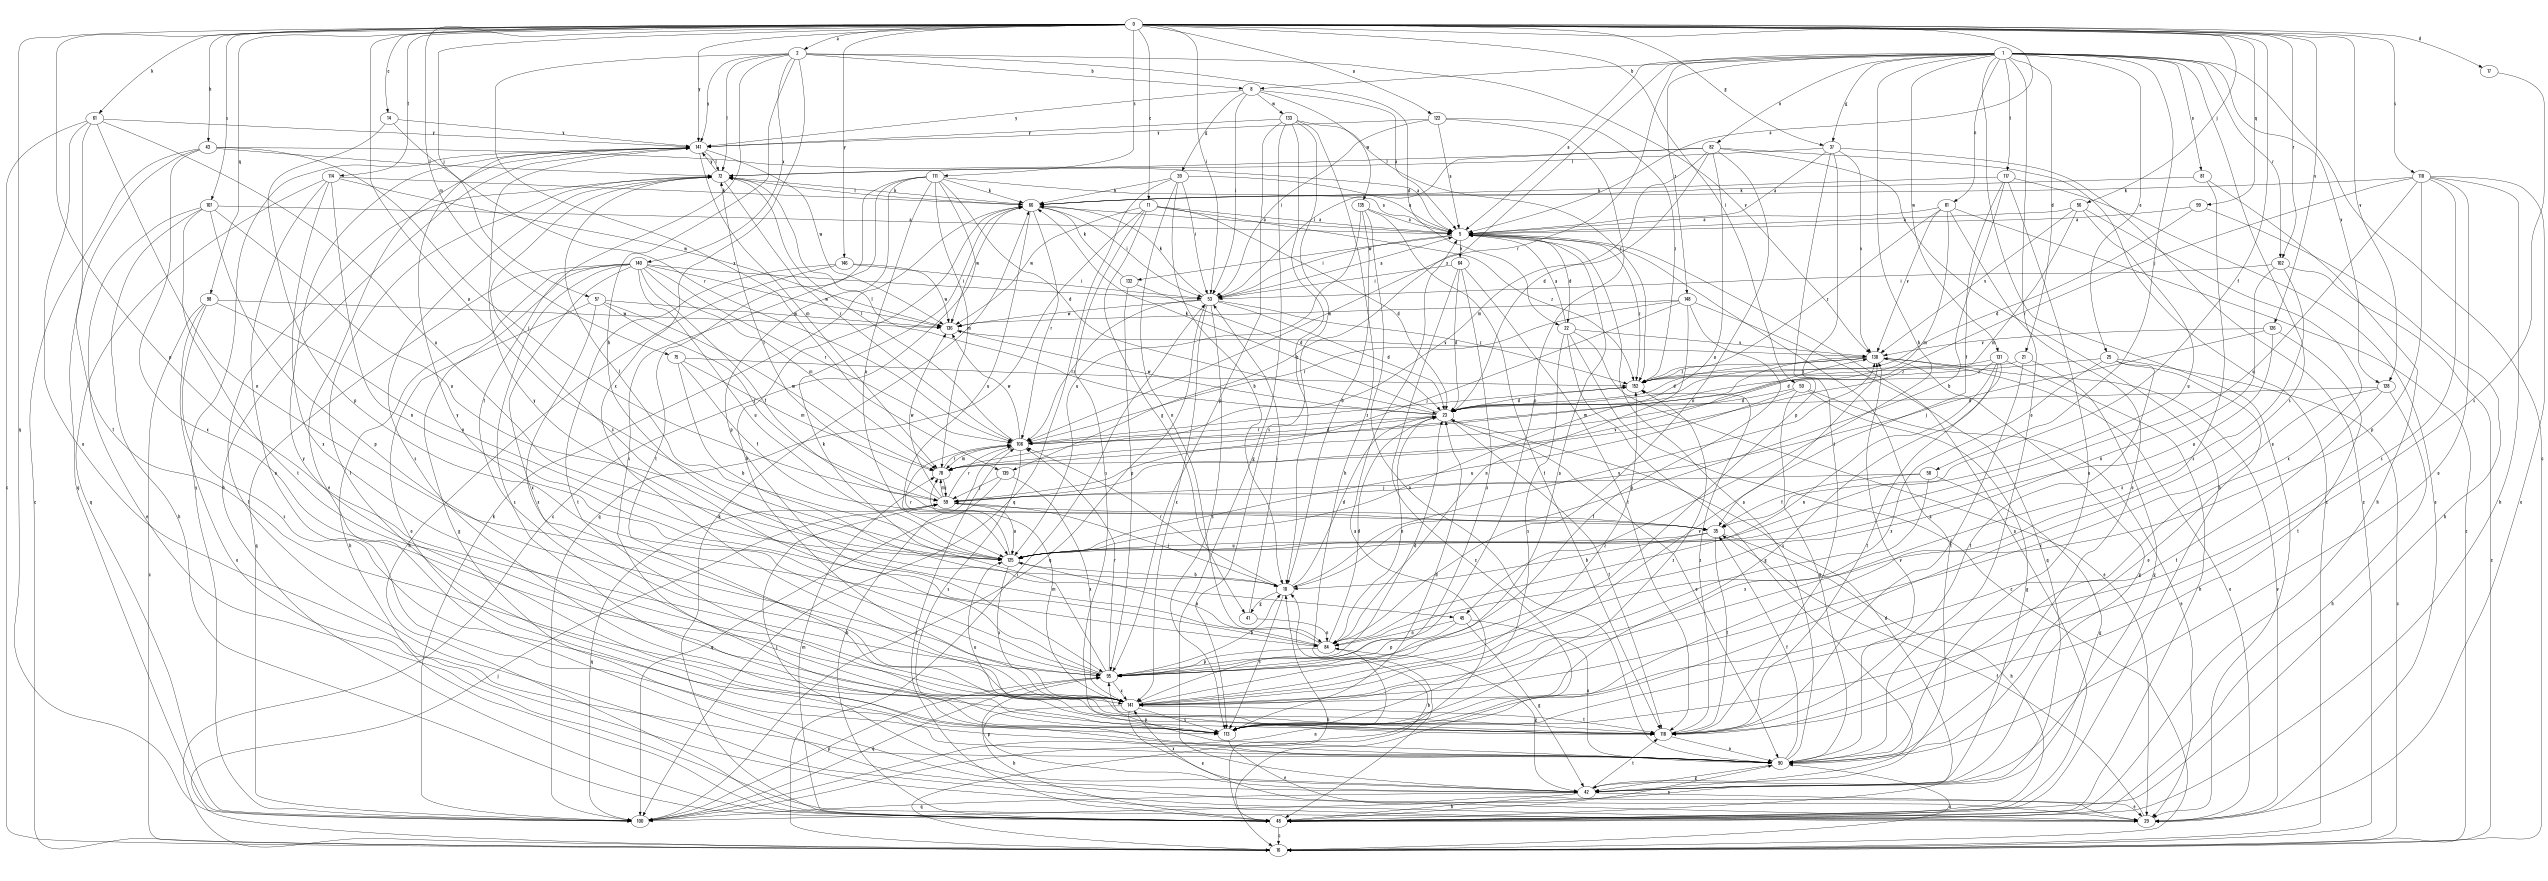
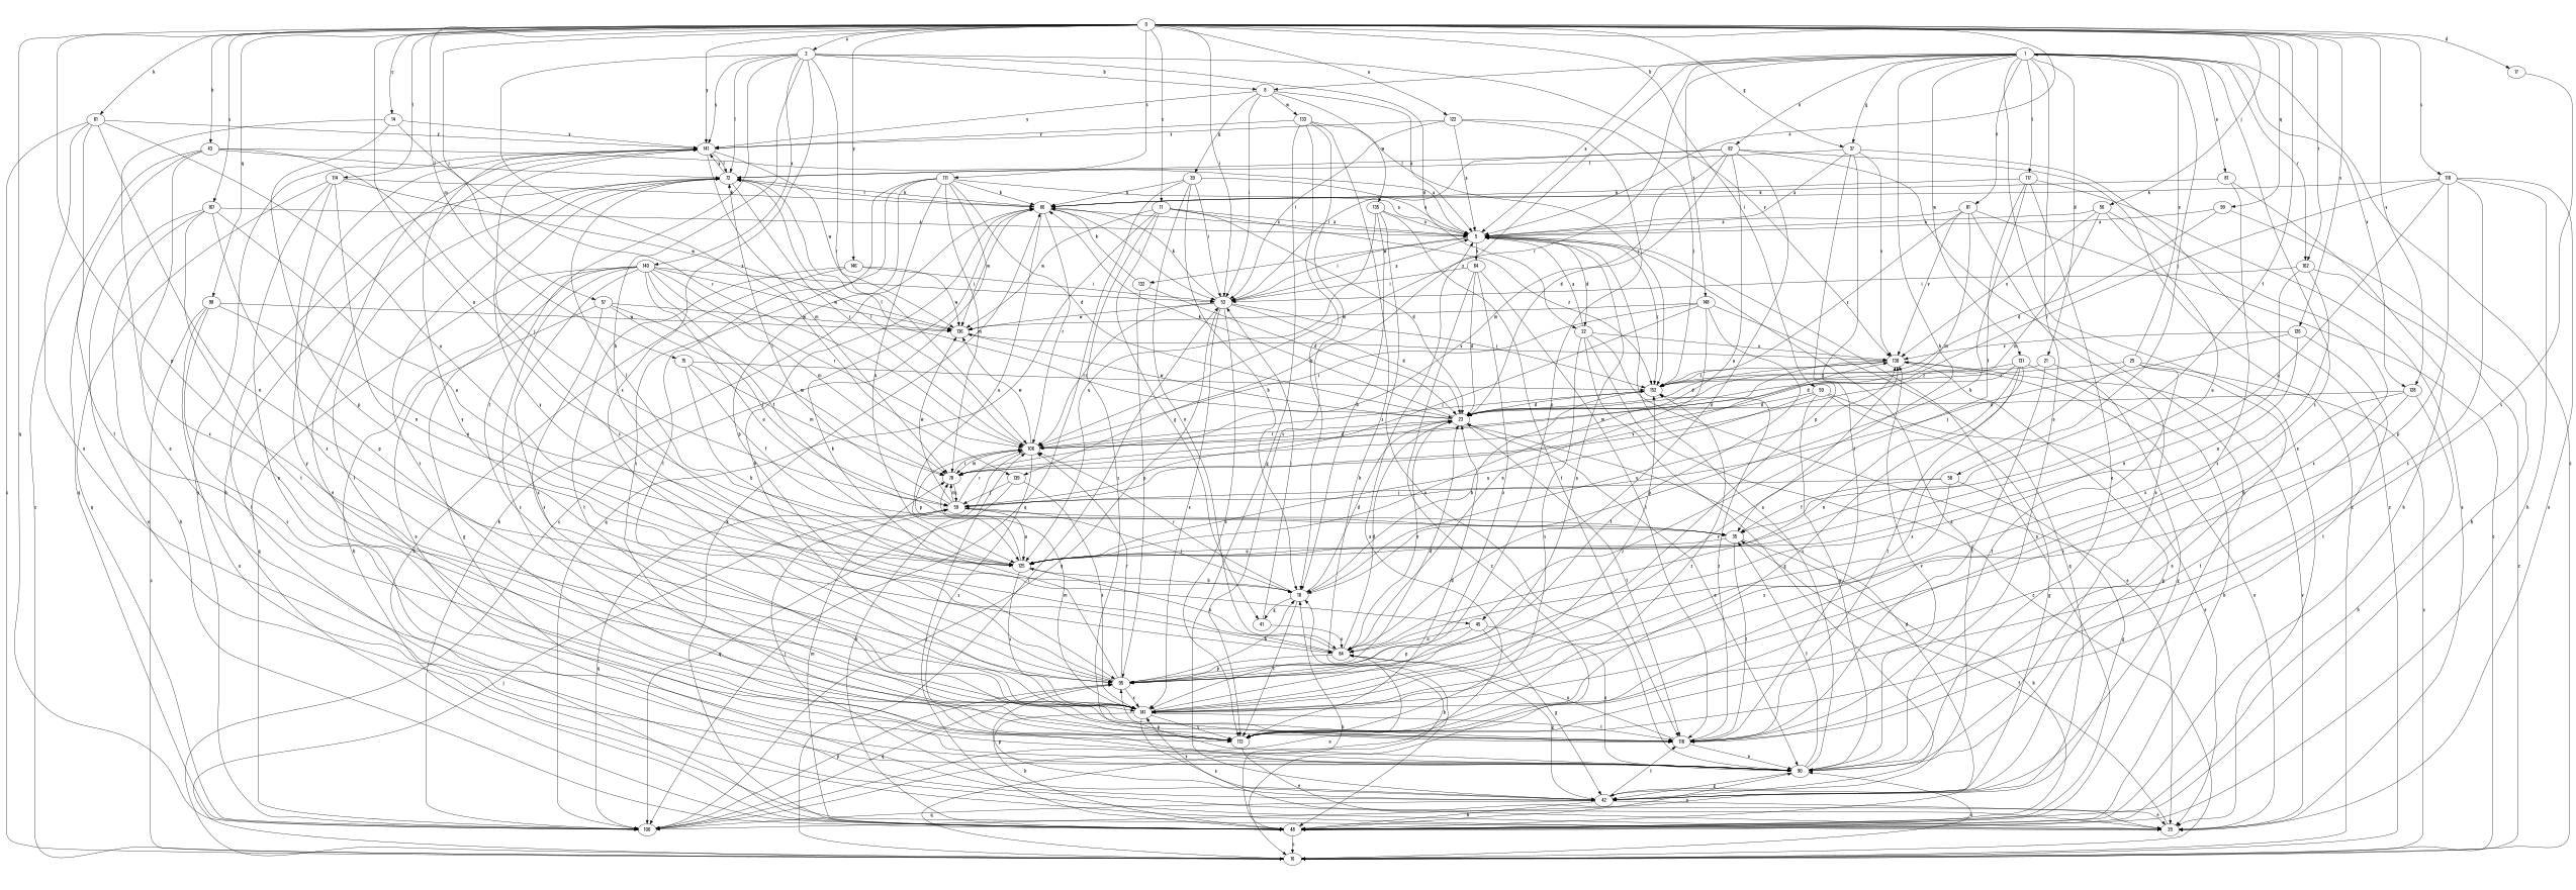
  strict digraph {
    fontname=Oswald
    node [fontname=Oswald]
    edge [fontname=Oswald]
    0
    2
    5
    11
    14
    17
    35
    37
    43
    50
    53
    56
    57
    61
    75
    95
    98
    99
    100
    102
    107
    110
    111
    114
    122
    125
    126
    128
    146
    147
    8
    45
    106
    139
    22
    72
    118
    130
    140
    141
    64
    132
    152
    113
    23
    41
    136
    10
    48
    16
    59
    29
    90
    42
    66
    78
    84
    1
    21
    25
    58
    81
    82
    87
    117
    131
    148
    39
    133
    135
    0 -> 2 [label=a]
    0 -> 5 [label=a]
    0 -> 11 [label=c]
    0 -> 14 [label=c]
    0 -> 17 [label=d]
    0 -> 35 [label=f]
    0 -> 37 [label=g]
    0 -> 43 [label=h]
    0 -> 50 [label=i]
    0 -> 53 [label=i]
    0 -> 56 [label=j]
    0 -> 57 [label=j]
    0 -> 61 [label=k]
    0 -> 75 [label=m]
    0 -> 95 [label=p]
    0 -> 98 [label=q]
    0 -> 99 [label=q]
    0 -> 100 [label=q]
    0 -> 102 [label=r]
    0 -> 107 [label=s]
    0 -> 110 [label=s]
    0 -> 111 [label=s]
    0 -> 114 [label=t]
    0 -> 122 [label=u]
    0 -> 125 [label=u]
    0 -> 126 [label=v]
    0 -> 128 [label=v]
    0 -> 146 [label=y]
    0 -> 147 [label=y]
    2 -> 147 [label=y]
    2 -> 8 [label=b]
    2 -> 45 [label=h]
+   2 -> 106 [label=r]
    2 -> 139 [label=x]
    2 -> 22 [label=d]
    2 -> 72 [label=l]
    2 -> 118 [label=t]
    2 -> 130 [label=v]
    2 -> 140 [label=x]
    2 -> 141 [label=x]
    5 -> 53 [label=i]
    5 -> 22 [label=d]
    5 -> 64 [label=k]
    5 -> 132 [label=w]
    5 -> 152 [label=z]
    11 -> 5 [label=a]
    11 -> 100 [label=q]
    11 -> 152 [label=z]
    11 -> 113 [label=s]
    11 -> 23 [label=d]
    11 -> 41 [label=g]
    11 -> 136 [label=w]
    14 -> 95 [label=p]
    14 -> 147 [label=y]
    14 -> 106 [label=r]
    17 -> 113 [label=s]
    35 -> 125 [label=u]
    35 -> 118 [label=t]
-   35 -> 10 [label=b]
+   152 -> 10 [label=b]
    35 -> 48 [label=h]
    37 -> 5 [label=a]
    37 -> 95 [label=p]
    37 -> 72 [label=l]
    37 -> 118 [label=t]
    37 -> 130 [label=v]
    37 -> 16 [label=c]
    43 -> 5 [label=a]
    43 -> 100 [label=q]
    43 -> 72 [label=l]
    43 -> 141 [label=x]
    43 -> 16 [label=c]
    43 -> 59 [label=j]
    50 -> 125 [label=u]
    50 -> 23 [label=d]
    50 -> 29 [label=e]
    50 -> 90 [label=o]
    50 -> 42 [label=g]
    53 -> 5 [label=a]
    53 -> 100 [label=q]
    53 -> 106 [label=r]
    53 -> 141 [label=x]
    53 -> 152 [label=z]
    53 -> 113 [label=s]
    53 -> 23 [label=d]
    53 -> 136 [label=w]
    53 -> 66 [label=k]
    56 -> 5 [label=a]
    56 -> 125 [label=u]
    56 -> 130 [label=v]
    56 -> 141 [label=x]
    56 -> 78 [label=m]
    57 -> 141 [label=x]
    57 -> 136 [label=w]
    57 -> 59 [label=j]
    57 -> 90 [label=o]
    57 -> 78 [label=m]
    61 -> 125 [label=u]
    61 -> 147 [label=y]
    61 -> 118 [label=t]
    61 -> 16 [label=c]
    61 -> 90 [label=o]
    61 -> 84 [label=n]
    75 -> 35 [label=f]
    75 -> 152 [label=z]
    75 -> 10 [label=b]
    75 -> 78 [label=m]
    95 -> 100 [label=q]
    95 -> 147 [label=y]
    95 -> 106 [label=r]
    95 -> 72 [label=c]
    95 -> 141 [label=x]
    95 -> 23 [label=d]
    95 -> 10 [label=b]
    95 -> 66 [label=k]
    98 -> 125 [label=u]
    98 -> 113 [label=s]
    98 -> 136 [label=w]
    98 -> 16 [label=c]
    98 -> 29 [label=e]
    99 -> 5 [label=a]
    99 -> 23 [label=d]
    99 -> 48 [label=h]
    100 -> 5 [label=a]
    100 -> 95 [label=p]
    100 -> 147 [label=y]
    100 -> 66 [label=k]
    100 -> 84 [label=n]
    102 -> 53 [label=i]
    102 -> 141 [label=x]
    102 -> 16 [label=c]
    102 -> 84 [label=n]
    107 -> 5 [label=a]
    107 -> 95 [label=p]
    107 -> 125 [label=u]
    107 -> 118 [label=t]
    107 -> 48 [label=h]
    107 -> 29 [label=e]
    110 -> 95 [label=p]
    110 -> 125 [label=u]
    110 -> 106 [label=r]
    110 -> 113 [label=s]
    110 -> 48 [label=h]
    110 -> 29 [label=e]
-   110 -> 90 [label=o]
+   14 -> 90 [label=o]
    110 -> 66 [label=k]
    111 -> 5 [label=a]
    111 -> 95 [label=p]
    111 -> 125 [label=u]
    111 -> 118 [label=t]
    111 -> 113 [label=s]
    111 -> 23 [label=d]
    111 -> 16 [label=c]
    111 -> 66 [label=k]
    111 -> 78 [label=m]
    114 -> 100 [label=q]
    114 -> 141 [label=x]
    114 -> 136 [label=w]
    114 -> 90 [label=o]
    114 -> 66 [label=k]
    114 -> 84 [label=n]
    122 -> 5 [label=a]
    122 -> 53 [label=i]
    122 -> 95 [label=p]
    122 -> 147 [label=y]
    122 -> 152 [label=z]
-   125 -> 106 [label=r]
+   125 -> 106 [label=p]
    125 -> 72 [label=l]
    125 -> 141 [label=x]
    125 -> 10 [label=b]
    126 -> 125 [label=u]
    126 -> 118 [label=t]
    126 -> 130 [label=v]
    126 -> 59 [label=j]
    128 -> 118 [label=t]
    128 -> 141 [label=x]
    128 -> 23 [label=d]
    128 -> 48 [label=h]
    146 -> 53 [label=i]
    146 -> 118 [label=t]
    146 -> 136 [label=w]
    146 -> 48 [label=h]
    147 -> 72 [label=l]
    147 -> 136 [label=w]
    147 -> 48 [label=h]
    147 -> 29 [label=e]
    147 -> 78 [label=m]
    8 -> 5 [label=a]
    8 -> 53 [label=i]
    8 -> 147 [label=y]
    8 -> 39 [label=g]
    8 -> 133 [label=w]
    8 -> 135 [label=w]
    45 -> 95 [label=p]
    45 -> 90 [label=o]
    45 -> 42 [label=g]
    45 -> 84 [label=n]
    106 -> 72 [label=l]
    106 -> 152 [label=z]
    106 -> 113 [label=s]
    106 -> 23 [label=d]
    106 -> 136 [label=w]
    106 -> 48 [label=h]
    106 -> 78 [label=m]
    139 -> 100 [label=q]
    139 -> 141 [label=x]
    139 -> 59 [label=j]
    22 -> 5 [label=a]
    22 -> 130 [label=v]
    22 -> 113 [label=s]
    22 -> 16 [label=c]
    22 -> 29 [label=e]
    22 -> 42 [label=g]
    72 -> 147 [label=y]
    72 -> 106 [label=r]
    72 -> 113 [label=s]
    72 -> 66 [label=k]
-   118 -> 125 [label=u]
+   118 -> 84 [label=u]
    118 -> 152 [label=z]
    118 -> 90 [label=o]
    130 -> 152 [label=z]
    130 -> 23 [label=d]
    130 -> 29 [label=e]
    130 -> 42 [label=g]
    130 -> 78 [label=m]
    140 -> 35 [label=f]
    140 -> 53 [label=i]
    140 -> 100 [label=q]
    140 -> 125 [label=u]
    140 -> 106 [label=r]
    140 -> 141 [label=x]
    140 -> 113 [label=s]
    140 -> 136 [label=w]
    140 -> 48 [label=h]
    140 -> 42 [label=g]
    140 -> 78 [label=m]
    141 -> 5 [label=a]
    141 -> 118 [label=t]
    141 -> 130 [label=v]
    141 -> 152 [label=z]
    141 -> 113 [label=s]
    141 -> 48 [label=h]
    141 -> 29 [label=e]
    141 -> 66 [label=k]
    141 -> 78 [label=m]
    64 -> 53 [label=i]
    64 -> 118 [label=t]
    64 -> 141 [label=x]
    64 -> 23 [label=d]
    64 -> 16 [label=c]
    132 -> 95 [label=p]
    132 -> 23 [label=d]
    132 -> 66 [label=k]
    152 -> 23 [label=d]
    113 -> 152 [label=z]
    113 -> 23 [label=d]
    113 -> 29 [label=e]
    23 -> 106 [label=r]
    23 -> 72 [label=l]
    23 -> 118 [label=t]
    23 -> 136 [label=w]
    23 -> 90 [label=o]
    23 -> 66 [label=k]
    23 -> 84 [label=n]
    41 -> 53 [label=i]
    41 -> 84 [label=n]
    136 -> 130 [label=v]
    10 -> 106 [label=r]
    10 -> 130 [label=v]
    10 -> 113 [label=s]
    10 -> 23 [label=d]
    10 -> 41 [label=g]
    10 -> 59 [label=j]
    48 -> 5 [label=a]
    48 -> 106 [label=r]
    48 -> 23 [label=d]
    48 -> 10 [label=b]
    48 -> 16 [label=c]
    48 -> 90 [label=o]
    48 -> 66 [label=k]
    48 -> 78 [label=m]
    16 -> 53 [label=i]
    16 -> 10 [label=b]
    16 -> 59 [label=j]
    16 -> 90 [label=o]
    59 -> 35 [label=f]
    59 -> 100 [label=q]
    59 -> 125 [label=u]
    59 -> 106 [label=r]
    59 -> 72 [label=l]
    59 -> 130 [label=v]
    59 -> 136 [label=w]
    59 -> 78 [label=m]
    29 -> 35 [label=f]
    29 -> 72 [label=l]
    29 -> 130 [label=v]
    90 -> 5 [label=a]
    90 -> 35 [label=f]
    90 -> 95 [label=p]
    90 -> 147 [label=y]
    90 -> 72 [label=l]
    90 -> 130 [label=v]
    90 -> 42 [label=g]
    42 -> 5 [label=a]
    42 -> 95 [label=p]
    42 -> 100 [label=q]
    42 -> 118 [label=t]
    42 -> 141 [label=x]
    42 -> 48 [label=h]
    42 -> 59 [label=j]
    42 -> 29 [label=e]
    66 -> 5 [label=a]
    66 -> 53 [label=i]
    66 -> 125 [label=u]
    66 -> 106 [label=r]
    66 -> 72 [label=l]
    66 -> 136 [label=w]
    78 -> 106 [label=r]
    78 -> 59 [label=j]
    84 -> 95 [label=p]
    84 -> 125 [label=u]
    84 -> 147 [label=y]
    84 -> 23 [label=d]
    84 -> 42 [label=g]
    1 -> 5 [label=a]
    1 -> 37 [label=g]
    1 -> 102 [label=r]
    1 -> 128 [label=v]
    1 -> 8 [label=b]
    1 -> 45 [label=h]
    1 -> 106 [label=r]
    1 -> 139 [label=x]
    1 -> 113 [label=s]
    1 -> 16 [label=c]
    1 -> 29 [label=e]
    1 -> 90 [label=o]
    1 -> 21 [label=d]
-   1 -> 25 [label=e]
+   25 -> 1 [label=e]
    1 -> 58 [label=j]
    1 -> 81 [label=n]
    1 -> 82 [label=n]
    1 -> 87 [label=o]
    1 -> 117 [label=t]
    1 -> 131 [label=w]
    1 -> 148 [label=z]
    21 -> 118 [label=t]
    21 -> 152 [label=z]
    21 -> 42 [label=g]
    25 -> 118 [label=t]
    25 -> 141 [label=x]
    25 -> 152 [label=z]
    25 -> 16 [label=c]
    25 -> 90 [label=o]
    58 -> 35 [label=f]
    58 -> 141 [label=x]
    58 -> 59 [label=j]
    58 -> 42 [label=g]
    81 -> 5 [label=a]
    81 -> 130 [label=v]
    81 -> 152 [label=z]
    81 -> 16 [label=c]
    81 -> 90 [label=o]
    81 -> 78 [label=m]
    82 -> 53 [label=i]
    82 -> 125 [label=u]
    82 -> 72 [label=l]
    82 -> 23 [label=d]
    82 -> 48 [label=h]
    82 -> 16 [label=c]
    82 -> 78 [label=m]
    82 -> 84 [label=n]
    87 -> 113 [label=s]
    87 -> 48 [label=h]
    87 -> 66 [label=k]
    117 -> 35 [label=f]
    117 -> 10 [label=b]
    117 -> 29 [label=e]
    117 -> 90 [label=o]
    117 -> 66 [label=k]
    131 -> 118 [label=t]
    131 -> 152 [label=z]
    131 -> 113 [label=s]
    131 -> 23 [label=d]
    131 -> 48 [label=h]
    131 -> 84 [label=n]
    148 -> 95 [label=p]
    148 -> 100 [label=q]
    148 -> 106 [label=r]
    148 -> 136 [label=w]
    148 -> 59 [label=j]
    148 -> 84 [label=n]
    39 -> 5 [label=a]
    39 -> 53 [label=i]
    39 -> 100 [label=q]
    39 -> 10 [label=b]
    39 -> 66 [label=k]
    39 -> 84 [label=n]
-   133 -> 95 [label=p]
    133 -> 147 [label=y]
    133 -> 152 [label=z]
    133 -> 113 [label=s]
    133 -> 10 [label=b]
    133 -> 48 [label=h]
    133 -> 42 [label=g]
    135 -> 5 [label=a]
    135 -> 125 [label=u]
    135 -> 118 [label=t]
    135 -> 10 [label=b]
    135 -> 90 [label=o]
  }
